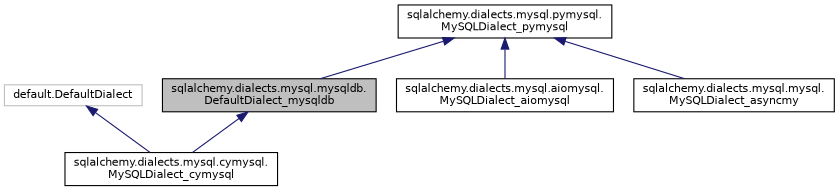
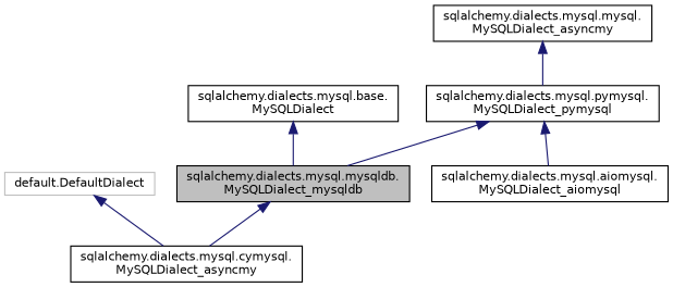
  digraph {
    rankdir=TB
    node [color=black fillcolor=white fontname=Helvetica fontsize=10 shape=record style=filled]
    edge [color=midnightblue dir=back fontname=Helvetica fontsize=10 labelfontname=Helvetica labelfontsize=10 style=solid]
-   n1 [fillcolor=grey75 fontcolor=black height=0.2 label="sqlalchemy.dialects.mysql.mysqldb.\lDefaultDialect_mysqldb" width=0.4]
-   n2 [height=0.2 label="sqlalchemy.dialects.mysql.cymysql.\lMySQLDialect_cymysql" width=0.4]
+   n1 [fillcolor=grey75 fontcolor=black height=0.2 label="sqlalchemy.dialects.mysql.mysqldb.\lMySQLDialect_mysqldb" width=0.4]
+   n2 [height=0.2 label="sqlalchemy.dialects.mysql.cymysql.\lMySQLDialect_asyncmy" width=0.4]
    n3 [height=0.2 label="sqlalchemy.dialects.mysql.pymysql.\lMySQLDialect_pymysql" width=0.4]
    n4 [height=0.2 label="sqlalchemy.dialects.mysql.aiomysql.\lMySQLDialect_aiomysql" width=0.4]
    n5 [height=0.2 label="sqlalchemy.dialects.mysql.mysql.\lMySQLDialect_asyncmy" width=0.4]
+   n6 [height=0.2 label="sqlalchemy.dialects.mysql.base.\lMySQLDialect" width=0.4]
    n7 [color=grey75 height=0.2 label="default.DefaultDialect" width=0.4]
    n1 -> n2
    n3 -> n1
    n3 -> n4
-   n3 -> n5
+   n5 -> n3
+   n6 -> n1
    n7 -> n2
  }
